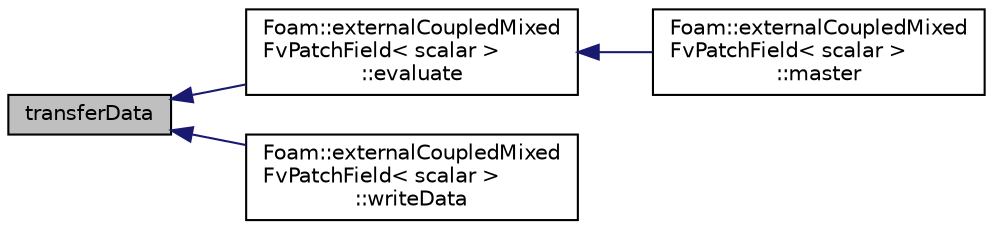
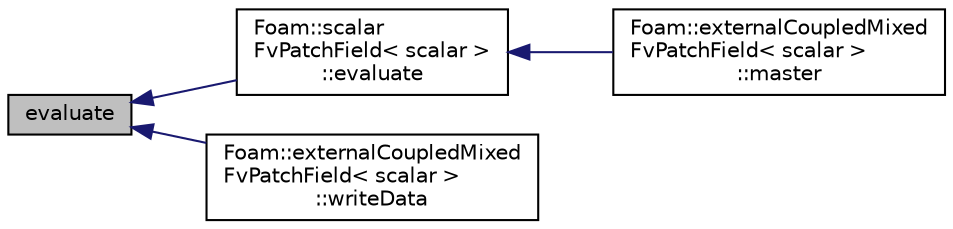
  digraph {
    rankdir=LR
    node [color=black fontname=Helvetica fontsize=10 shape=record]
    edge [color=midnightblue dir=back fontname=Helvetica fontsize=10 labelfontname=Helvetica labelfontsize=10 style=solid]
-   n1 [fillcolor=grey75 fontcolor=black height=0.2 label=transferData style=filled width=0.4]
-   n2 [height=0.2 label="Foam::externalCoupledMixed\lFvPatchField\< scalar \>\l::evaluate" width=0.4]
+   n1 [fillcolor=grey75 fontcolor=black height=0.2 label=evaluate style=filled width=0.4]
+   n2 [height=0.2 label="Foam::scalar\lFvPatchField\< scalar \>\l::evaluate" width=0.4]
    n3 [height=0.2 label="Foam::externalCoupledMixed\lFvPatchField\< scalar \>\l::writeData" width=0.4]
    n4 [height=0.2 label="Foam::externalCoupledMixed\lFvPatchField\< scalar \>\l::master" width=0.4]
    n1 -> n2
    n1 -> n3
    n2 -> n4
  }
